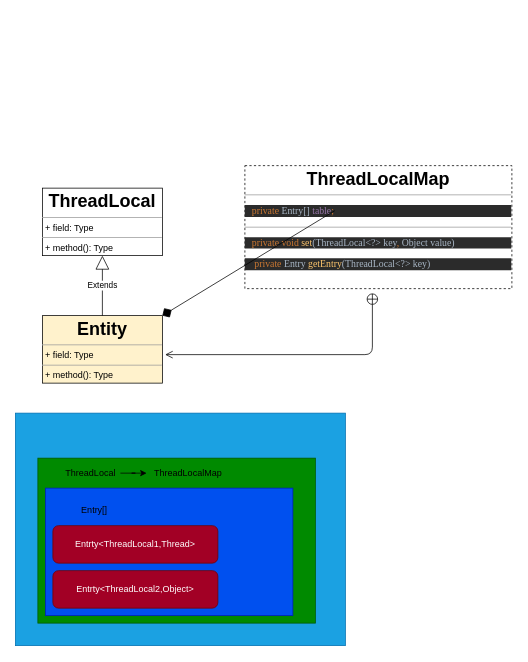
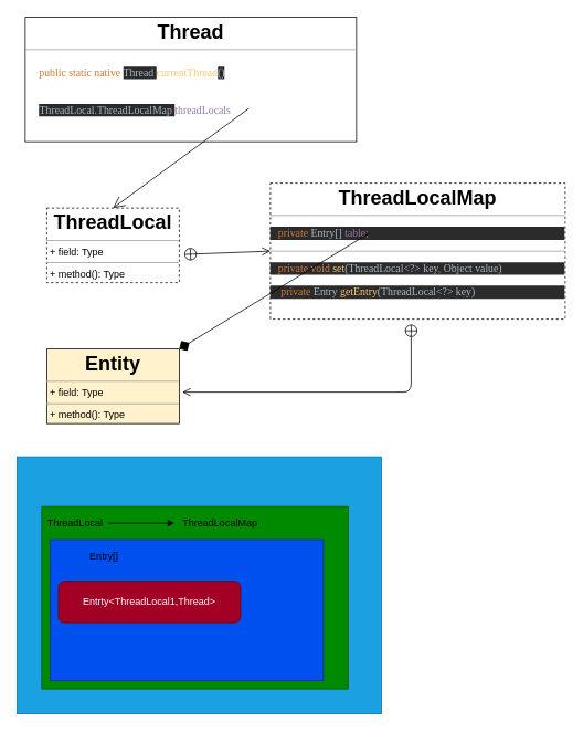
  <mxCell id="0" />
  <mxCell id="1" parent="0" />
  <mxCell id="2" value="" style="group" parent="1" vertex="1" connectable="0"><mxGeometry x="30" y="20" width="652" height="490" as="geometry" /></mxCell>
- <mxCell id="3" value="&lt;h1 style=&quot;margin: 0px ; margin-top: 4px ; text-align: center&quot;&gt;&lt;b&gt;ThreadLocal&lt;/b&gt;&lt;/h1&gt;&lt;hr size=&quot;1&quot;&gt;&lt;p style=&quot;margin: 0px ; margin-left: 4px&quot;&gt;+ field: Type&lt;/p&gt;&lt;hr size=&quot;1&quot;&gt;&lt;p style=&quot;margin: 0px ; margin-left: 4px&quot;&gt;+ method(): Type&lt;/p&gt;" style="verticalAlign=top;align=left;overflow=fill;fontSize=12;fontFamily=Helvetica;html=1;" parent="2" vertex="1"><mxGeometry x="26" y="230" width="160" height="90" as="geometry" /></mxCell>
+ <mxCell id="3" value="&lt;h1 style=&quot;margin: 0px ; margin-top: 4px ; text-align: center&quot;&gt;&lt;b&gt;ThreadLocal&lt;/b&gt;&lt;/h1&gt;&lt;hr size=&quot;1&quot;&gt;&lt;p style=&quot;margin: 0px ; margin-left: 4px&quot;&gt;+ field: Type&lt;/p&gt;&lt;hr size=&quot;1&quot;&gt;&lt;p style=&quot;margin: 0px ; margin-left: 4px&quot;&gt;+ method(): Type&lt;/p&gt;" style="verticalAlign=top;align=left;overflow=fill;fontSize=12;fontFamily=Helvetica;html=1;dashed=1;" parent="2" vertex="1"><mxGeometry x="26" y="230" width="160" height="90" as="geometry" /></mxCell>
  <mxCell id="4" value="&lt;h1 style=&quot;margin: 0px ; margin-top: 4px ; text-align: center&quot;&gt;&lt;b&gt;ThreadLocalMap&lt;/b&gt;&lt;/h1&gt;&lt;hr size=&quot;1&quot;&gt;&lt;pre style=&quot;background-color: #2b2b2b ; color: #a9b7c6 ; font-family: &amp;#34;jetbrains mono&amp;#34; ; font-size: 9.8pt&quot;&gt;&lt;span style=&quot;color: #cc7832&quot;&gt;   private &lt;/span&gt;Entry[] &lt;span style=&quot;color: #9876aa&quot;&gt;table&lt;/span&gt;&lt;span style=&quot;color: #cc7832&quot;&gt;;&lt;/span&gt;&lt;/pre&gt;&lt;hr size=&quot;1&quot;&gt;&lt;pre style=&quot;background-color: #2b2b2b ; color: #a9b7c6 ; font-family: &amp;#34;jetbrains mono&amp;#34; ; font-size: 9.8pt&quot;&gt;&lt;span style=&quot;color: #cc7832&quot;&gt;   private void &lt;/span&gt;&lt;span style=&quot;color: #ffc66d&quot;&gt;set&lt;/span&gt;(ThreadLocal&amp;lt;?&amp;gt; key&lt;span style=&quot;color: #cc7832&quot;&gt;, &lt;/span&gt;Object value)&lt;/pre&gt;&lt;pre style=&quot;background-color: #2b2b2b ; color: #a9b7c6 ; font-family: &amp;#34;jetbrains mono&amp;#34; ; font-size: 9.8pt&quot;&gt;&lt;span style=&quot;font-size: 9.8pt ; white-space: nowrap ; color: rgb(204 , 120 , 50)&quot;&gt;&amp;nbsp; &amp;nbsp; private &lt;/span&gt;&lt;span style=&quot;font-size: 9.8pt ; white-space: nowrap&quot;&gt;Entry &lt;/span&gt;&lt;span style=&quot;font-size: 9.8pt ; white-space: nowrap ; color: rgb(255 , 198 , 109)&quot;&gt;getEntry&lt;/span&gt;&lt;span style=&quot;font-size: 9.8pt ; white-space: nowrap&quot;&gt;(ThreadLocal&amp;lt;?&amp;gt; key)&lt;/span&gt;&lt;br&gt;&lt;/pre&gt;" style="verticalAlign=top;align=left;overflow=fill;fontSize=12;fontFamily=Helvetica;html=1;dashed=1;" parent="2" vertex="1"><mxGeometry x="296" y="200" width="356" height="164" as="geometry" /></mxCell>
  <mxCell id="5" value="&lt;h1 style=&quot;margin: 0px ; margin-top: 4px ; text-align: center&quot;&gt;&lt;b&gt;Entity&lt;/b&gt;&lt;/h1&gt;&lt;hr size=&quot;1&quot;&gt;&lt;p style=&quot;margin: 0px ; margin-left: 4px&quot;&gt;+ field: Type&lt;/p&gt;&lt;hr size=&quot;1&quot;&gt;&lt;p style=&quot;margin: 0px ; margin-left: 4px&quot;&gt;+ method(): Type&lt;/p&gt;" style="verticalAlign=top;align=left;overflow=fill;fontSize=12;fontFamily=Helvetica;html=1;fillColor=#fff2cc;" parent="2" vertex="1"><mxGeometry x="26" y="400" width="160" height="90" as="geometry" /></mxCell>
- <mxCell id="8" value="Extends" style="endArrow=block;endSize=16;endFill=0;html=1;entryX=0.5;entryY=1;entryDx=0;entryDy=0;exitX=0.5;exitY=0;exitDx=0;exitDy=0;" parent="2" source="5" target="3" edge="1"><mxGeometry width="160" relative="1" as="geometry"><mxPoint x="86" y="390" as="sourcePoint" /><mxPoint x="246" y="390" as="targetPoint" /></mxGeometry></mxCell>
+ <mxCell id="6" value="&lt;h1 style=&quot;margin: 0px ; margin-top: 4px ; text-align: center&quot;&gt;&lt;b&gt;Thread&lt;/b&gt;&lt;/h1&gt;&lt;hr size=&quot;1&quot;&gt;&lt;p style=&quot;margin: 0px ; margin-left: 4px&quot;&gt;&lt;/p&gt;&lt;p style=&quot;margin: 0px ; margin-left: 4px&quot;&gt;&lt;br&gt;&lt;span style=&quot;font-family: &amp;#34;jetbrains mono&amp;#34; ; font-size: 9.8pt ; color: rgb(204 , 120 , 50)&quot;&gt;&amp;nbsp; &amp;nbsp; public static native &lt;/span&gt;&lt;span style=&quot;background-color: rgb(43 , 43 , 43) ; color: rgb(169 , 183 , 198) ; font-family: &amp;#34;jetbrains mono&amp;#34; ; font-size: 9.8pt&quot;&gt;Thread &lt;/span&gt;&lt;span style=&quot;font-family: &amp;#34;jetbrains mono&amp;#34; ; font-size: 9.8pt ; color: rgb(255 , 198 , 109)&quot;&gt;currentThread&lt;/span&gt;&lt;span style=&quot;background-color: rgb(43 , 43 , 43) ; color: rgb(169 , 183 , 198) ; font-family: &amp;#34;jetbrains mono&amp;#34; ; font-size: 9.8pt&quot;&gt;()&lt;/span&gt;&lt;/p&gt;&lt;p style=&quot;margin: 0px ; margin-left: 4px&quot;&gt;&lt;br&gt;&lt;/p&gt;&lt;p style=&quot;margin: 0px ; margin-left: 4px&quot;&gt;&lt;br&gt;&lt;/p&gt;&lt;p style=&quot;margin: 0px ; margin-left: 4px&quot;&gt;&amp;nbsp; &amp;nbsp;&amp;nbsp;&lt;span style=&quot;background-color: rgb(43 , 43 , 43) ; color: rgb(169 , 183 , 198) ; font-family: &amp;#34;jetbrains mono&amp;#34; ; font-size: 9.8pt&quot;&gt;ThreadLocal.ThreadLocalMap &lt;/span&gt;&lt;span style=&quot;font-family: &amp;#34;jetbrains mono&amp;#34; ; font-size: 9.8pt ; color: rgb(152 , 118 , 170)&quot;&gt;threadLocals&lt;/span&gt;&lt;/p&gt;" style="verticalAlign=top;align=left;overflow=fill;fontSize=12;fontFamily=Helvetica;html=1;" parent="2" vertex="1"><mxGeometry width="400" height="150" as="geometry" /></mxCell>
+ <mxCell id="7" value="" style="endArrow=open;startArrow=circlePlus;endFill=0;startFill=0;endSize=8;html=1;exitX=1.035;exitY=0.622;exitDx=0;exitDy=0;exitPerimeter=0;entryX=0;entryY=0.5;entryDx=0;entryDy=0;" parent="2" source="3" target="4" edge="1"><mxGeometry width="160" relative="1" as="geometry"><mxPoint x="386" y="280" as="sourcePoint" /><mxPoint x="546" y="280" as="targetPoint" /></mxGeometry></mxCell>
  <mxCell id="9" value="" style="endArrow=open;startArrow=circlePlus;endFill=0;startFill=0;endSize=8;html=1;entryX=1.023;entryY=0.578;entryDx=0;entryDy=0;entryPerimeter=0;" parent="2" target="5" edge="1"><mxGeometry width="160" relative="1" as="geometry"><mxPoint x="466" y="370" as="sourcePoint" /><mxPoint x="546" y="280" as="targetPoint" /><Array as="points"><mxPoint x="466" y="452" /></Array></mxGeometry></mxCell>
+ <mxCell id="10" value="" style="endArrow=open;endFill=1;endSize=12;html=1;exitX=0.675;exitY=0.733;exitDx=0;exitDy=0;exitPerimeter=0;entryX=0.5;entryY=0;entryDx=0;entryDy=0;" parent="2" source="6" target="3" edge="1"><mxGeometry width="160" relative="1" as="geometry"><mxPoint x="386" y="280" as="sourcePoint" /><mxPoint x="546" y="280" as="targetPoint" /></mxGeometry></mxCell>
  <mxCell id="11" value="" style="endArrow=diamond;endFill=1;endSize=12;html=1;entryX=1;entryY=0;entryDx=0;entryDy=0;exitX=0.337;exitY=0.366;exitDx=0;exitDy=0;exitPerimeter=0;" parent="2" source="4" target="5" edge="1"><mxGeometry width="160" relative="1" as="geometry"><mxPoint x="423" y="200" as="sourcePoint" /><mxPoint x="116" y="240" as="targetPoint" /></mxGeometry></mxCell>
  <mxCell id="12" value="" style="group" parent="1" vertex="1" connectable="0"><mxGeometry x="20" y="550" width="440" height="310" as="geometry" /></mxCell>
  <mxCell id="13" value="" style="rounded=0;whiteSpace=wrap;html=1;fillColor=#1ba1e2;strokeColor=#006EAF;fontColor=#ffffff;" parent="12" vertex="1"><mxGeometry width="440" height="310" as="geometry" /></mxCell>
  <mxCell id="14" value="" style="rounded=0;whiteSpace=wrap;html=1;fillColor=#008a00;strokeColor=#005700;fontColor=#ffffff;" parent="12" vertex="1"><mxGeometry x="30" y="60" width="370" height="220" as="geometry" /></mxCell>
- <mxCell id="15" value="ThreadLocal" style="text;html=1;align=center;verticalAlign=middle;resizable=0;points=[];autosize=1;" parent="12" vertex="1"><mxGeometry x="60" y="70" width="80" height="20" as="geometry" /></mxCell>
- <mxCell id="16" value="ThreadLocalMap" style="text;html=1;align=center;verticalAlign=middle;resizable=0;points=[];autosize=1;" parent="12" vertex="1"><mxGeometry x="175" y="70" width="110" height="20" as="geometry" /></mxCell>
+ <mxCell id="15" value="ThreadLocal" style="text;html=1;align=center;verticalAlign=middle;resizable=0;points=[];autosize=1;" parent="12" vertex="1"><mxGeometry x="30" y="70" width="80" height="20" as="geometry" /></mxCell>
+ <mxCell id="16" value="ThreadLocalMap" style="text;html=1;align=center;verticalAlign=middle;resizable=0;points=[];autosize=1;" parent="12" vertex="1"><mxGeometry x="190" y="70" width="110" height="20" as="geometry" /></mxCell>
  <mxCell id="17" value="" style="edgeStyle=orthogonalEdgeStyle;rounded=0;orthogonalLoop=1;jettySize=auto;html=1;" parent="12" source="15" target="16" edge="1"><mxGeometry relative="1" as="geometry" /></mxCell>
  <mxCell id="18" value="" style="rounded=0;whiteSpace=wrap;html=1;fillColor=#0050ef;strokeColor=#001DBC;fontColor=#ffffff;" parent="12" vertex="1"><mxGeometry x="40" y="100" width="330" height="170" as="geometry" /></mxCell>
- <mxCell id="19" value="Entry[]" style="text;html=1;align=center;verticalAlign=middle;resizable=0;points=[];autosize=1;" parent="12" vertex="1"><mxGeometry x="80" y="120" width="50" height="20" as="geometry" /></mxCell>
+ <mxCell id="19" value="Entry[]" style="text;html=1;align=center;verticalAlign=middle;resizable=0;points=[];autosize=1;" parent="12" vertex="1"><mxGeometry x="80" y="110" width="50" height="20" as="geometry" /></mxCell>
  <mxCell id="20" value="Entrty&amp;lt;ThreadLocal1,Thread&amp;gt;" style="rounded=1;whiteSpace=wrap;html=1;fillColor=#a20025;strokeColor=#6F0000;fontColor=#ffffff;" parent="12" vertex="1"><mxGeometry x="50" y="150" width="220" height="50" as="geometry" /></mxCell>
- <mxCell id="21" value="&lt;span&gt;Entrty&amp;lt;ThreadLocal2,Object&amp;gt;&lt;/span&gt;" style="rounded=1;whiteSpace=wrap;html=1;fillColor=#a20025;strokeColor=#6F0000;fontColor=#ffffff;" parent="12" vertex="1"><mxGeometry x="50" y="210" width="220" height="50" as="geometry" /></mxCell>
